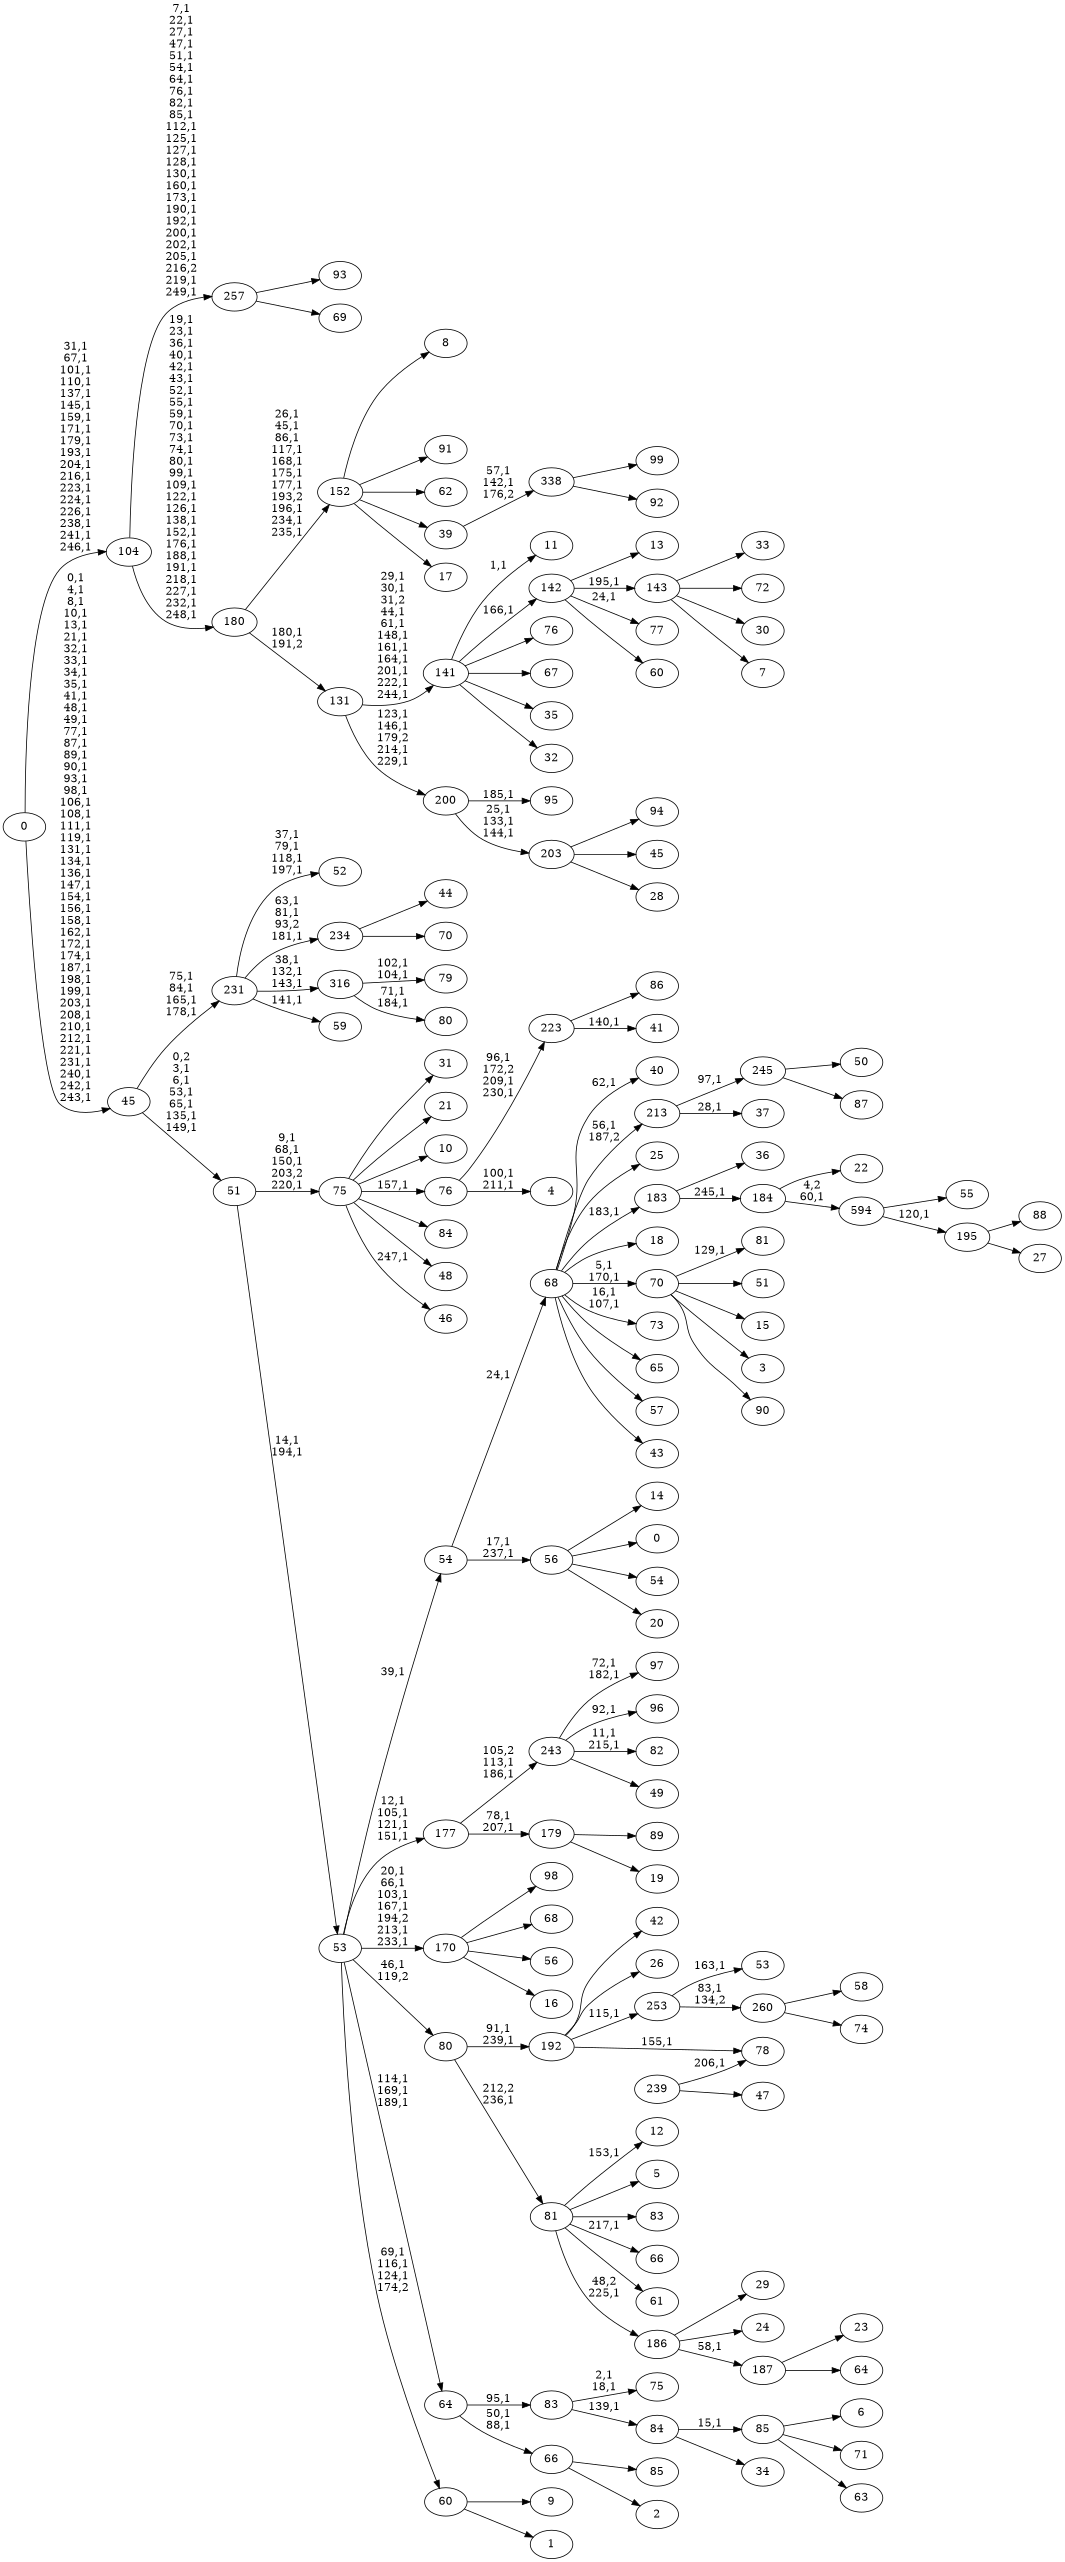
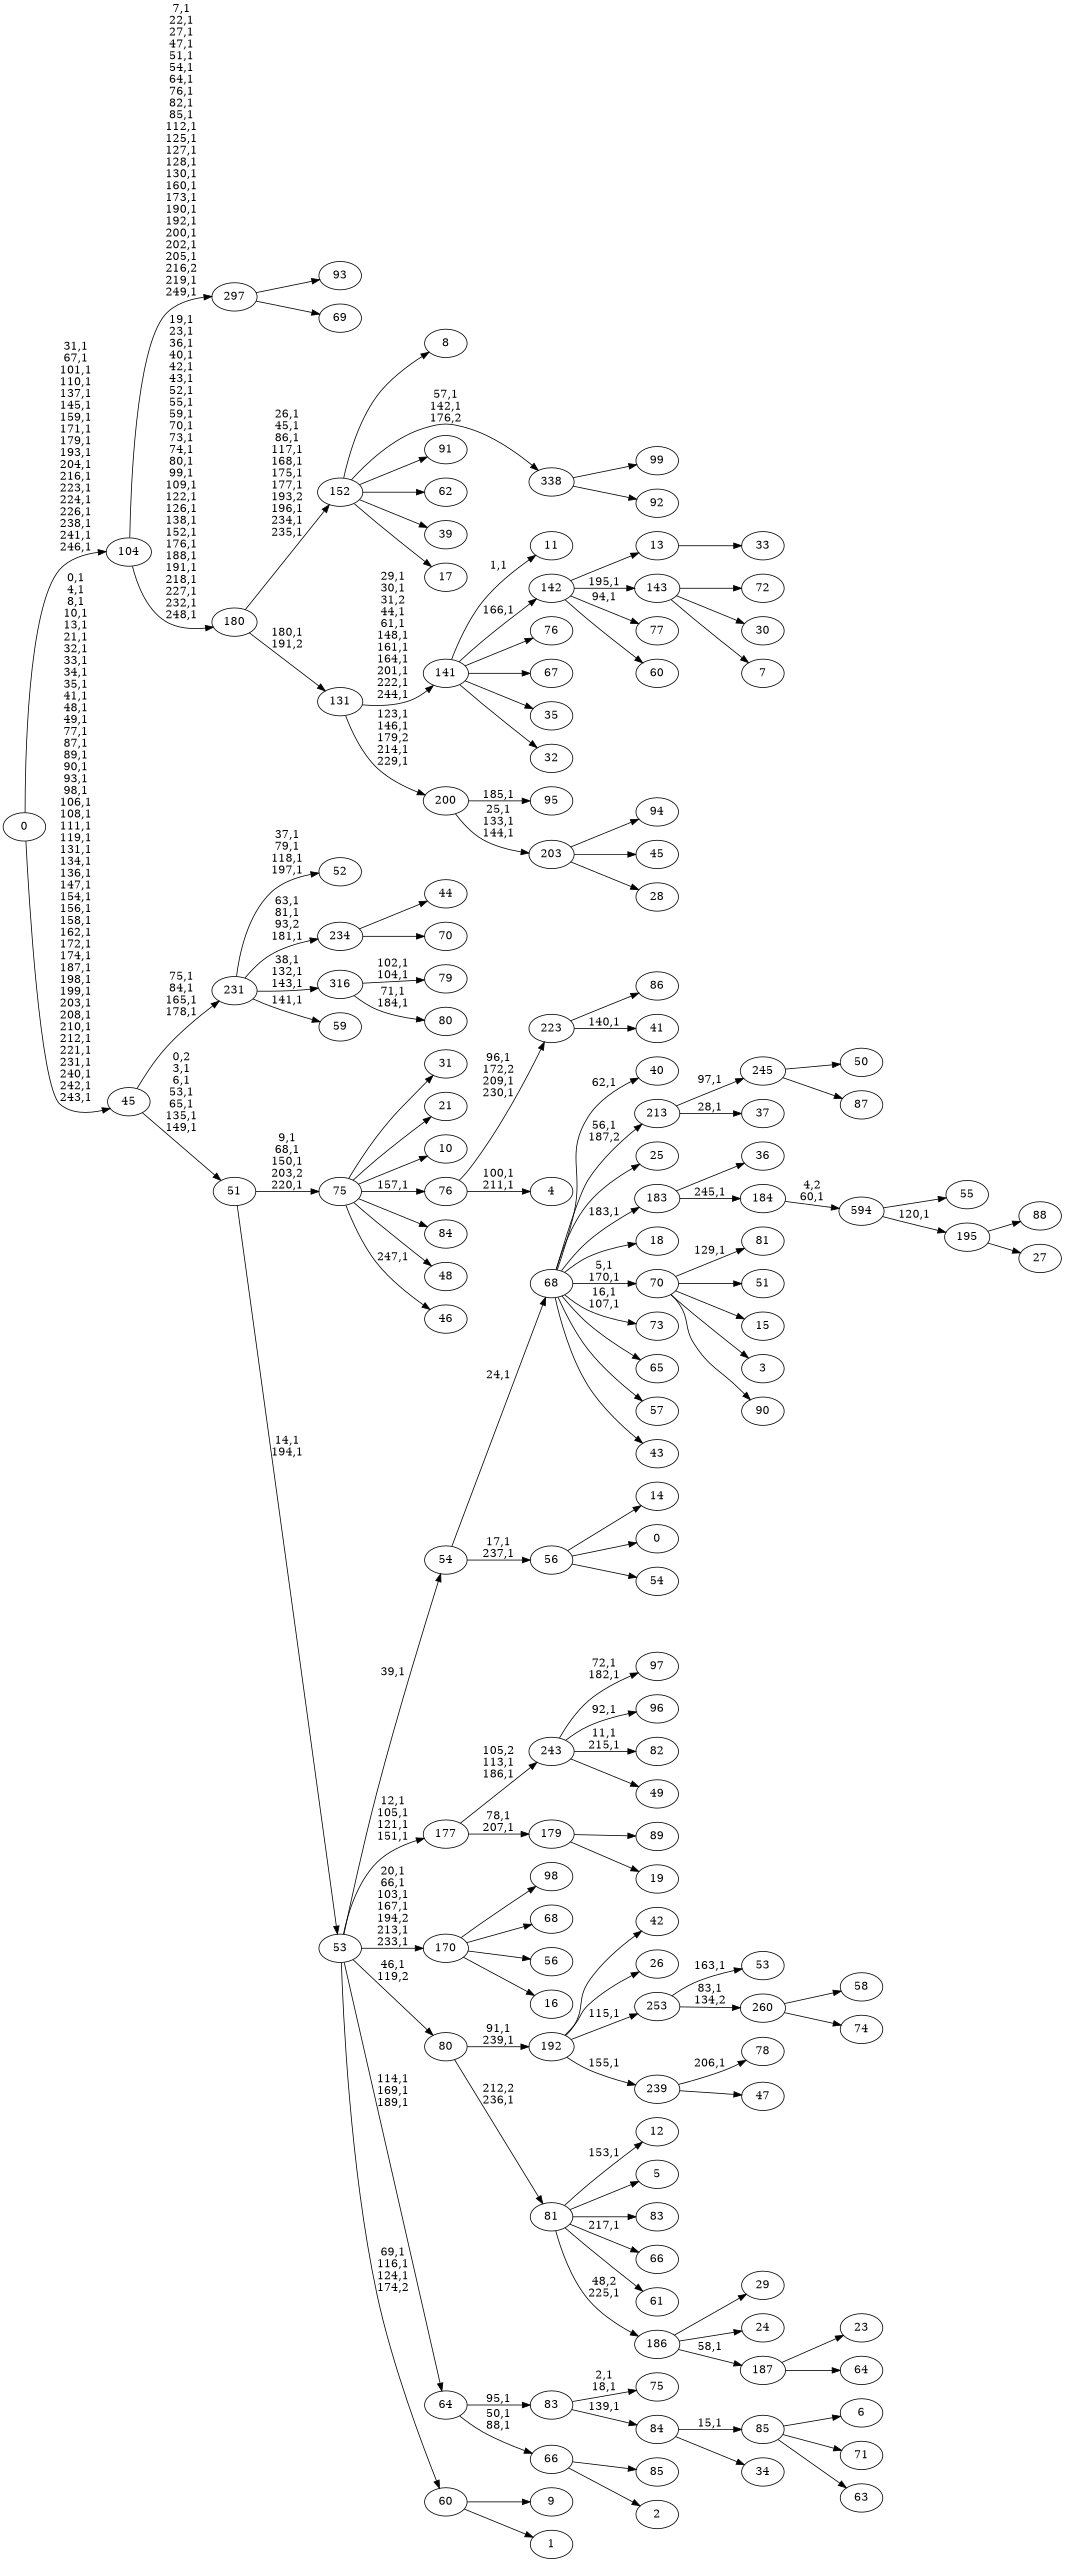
  digraph {
    rankdir=LR
    n1 [label=99]
    n2 [label=98]
    n3 [label=97]
    n4 [label=96]
    n5 [label=95]
    n6 [label=94]
    n7 [label=93]
    n8 [label=92]
    338
    n10 [label=91]
    n11 [label=90]
    n12 [label=89]
    n13 [label=88]
    n14 [label=87]
    n15 [label=86]
    n16 [label=85]
    n17 [label=84]
    n18 [label=83]
    n19 [label=82]
    n20 [label=81]
    n21 [label=80]
    n22 [label=79]
    316
    n24 [label=78]
    n25 [label=77]
    n26 [label=76]
    n27 [label=75]
    n28 [label=74]
    n29 [label=73]
    n30 [label=72]
    n31 [label=71]
    n32 [label=70]
    n33 [label=69]
-   297 [label=257]
+   297
    n35 [label=68]
    n36 [label=67]
    n37 [label=66]
    n38 [label=65]
    n39 [label=64]
    n40 [label=63]
    n41 [label=62]
    n42 [label=61]
    n43 [label=60]
    n44 [label=59]
    n45 [label=58]
    260
    n47 [label=57]
    n48 [label=56]
    n49 [label=55]
    n50 [label=54]
    n51 [label=53]
    253
    n53 [label=52]
    n54 [label=51]
    n55 [label=50]
    245
    n57 [label=49]
    243
    n59 [label=48]
    n60 [label=47]
    239
    n62 [label=46]
    n63 [label=45]
    n64 [label=44]
    234
    231
    n67 [label=43]
    n68 [label=42]
    n69 [label=41]
    223
    n71 [label=40]
    n72 [label=39]
    n73 [label=37]
    213
    n75 [label=36]
    n76 [label=35]
    n77 [label=34]
    n78 [label=33]
    n79 [label=32]
    n80 [label=31]
    n81 [label=30]
    n82 [label=29]
    n83 [label=28]
    203
    200
    n86 [label=27]
    195
    n88 [label=594]
    n89 [label=26]
    192
    n91 [label=25]
    n92 [label=24]
    n93 [label=23]
    187
    186
-   n96 [label=22]
    184
    183
    n99 [label=21]
-   n100 [label=20]
    n101 [label=19]
    179
    177
    n104 [label=18]
    n105 [label=17]
    n106 [label=16]
    170
    n108 [label=15]
    n109 [label=14]
    n110 [label=13]
    n111 [label=12]
    n112 [label=11]
    n113 [label=10]
    n114 [label=9]
    n115 [label=8]
    n116 [label=152]
    n117 [label=7]
    143
    142
    141
    131
    n122 [label=180]
    104
    n124 [label=6]
    85
    84
    83
    n128 [label=5]
    81
    80
    n131 [label=4]
    76
    75
    n134 [label=3]
    70
    68
    n137 [label=2]
    66
    64
    n140 [label=1]
    60
    n142 [label=0]
    56
    54
    53
    51
    45
    0
    338 -> n1
    338 -> n8
    316 -> n21 [label="71,1\n184,1"]
    316 -> n22 [label="102,1\n104,1"]
    297 -> n7
    297 -> n33
    260 -> n28
    260 -> n45
    253 -> 260 [label="83,1\n134,2"]
    253 -> n51 [label="163,1"]
    245 -> n14
    245 -> n55
    243 -> n3 [label="72,1\n182,1"]
    243 -> n4 [label="92,1"]
    243 -> n19 [label="11,1\n215,1"]
    243 -> n57
    239 -> n24 [label="206,1"]
    239 -> n60
    234 -> n32
    234 -> n64
    231 -> 316 [label="38,1\n132,1\n143,1"]
    231 -> n44 [label="141,1"]
    231 -> n53 [label="37,1\n79,1\n118,1\n197,1"]
    231 -> 234 [label="63,1\n81,1\n93,2\n181,1"]
    223 -> n15
    223 -> n69 [label="140,1"]
    213 -> 245 [label="97,1"]
    213 -> n73 [label="28,1"]
    203 -> n6
    203 -> n63
    203 -> n83
    200 -> n5 [label="185,1"]
    200 -> 203 [label="25,1\n133,1\n144,1"]
    195 -> n13
    195 -> n86
    n88 -> n49
    n88 -> 195 [label="120,1"]
    192 -> 253 [label="115,1"]
-   192 -> n24 [label="155,1"]
+   192 -> 239 [label="155,1"]
    192 -> n68
    192 -> n89
    187 -> n39
    187 -> n93
    186 -> n82
    186 -> n92
    186 -> 187 [label="58,1"]
    184 -> n88 [label="4,2\n60,1"]
-   184 -> n96
    183 -> n75
    183 -> 184 [label="245,1"]
    179 -> n12
    179 -> n101
    177 -> 243 [label="105,2\n113,1\n186,1"]
    177 -> 179 [label="78,1\n207,1"]
    170 -> n2
    170 -> n35
    170 -> n48
    170 -> n106
-   n72 -> 338 [label="57,1\n142,1\n176,2"]
+   n116 -> 338 [label="57,1\n142,1\n176,2"]
    n116 -> n10
    n116 -> n41
    n116 -> n72
    n116 -> n105
    n116 -> n115
    143 -> n30
-   143 -> n78
+   n110 -> n78
    143 -> n81
    143 -> n117
-   142 -> n25 [label="24,1"]
+   142 -> n25 [label="94,1"]
    142 -> n43
    142 -> n110
    142 -> 143 [label="195,1"]
    141 -> n26
    141 -> n36
    141 -> n76
    141 -> n79
    141 -> n112 [label="1,1"]
    141 -> 142 [label="166,1"]
    131 -> 200 [label="123,1\n146,1\n179,2\n214,1\n229,1"]
    131 -> 141 [label="29,1\n30,1\n31,2\n44,1\n61,1\n148,1\n161,1\n164,1\n201,1\n222,1\n244,1"]
    n122 -> n116 [label="26,1\n45,1\n86,1\n117,1\n168,1\n175,1\n177,1\n193,2\n196,1\n234,1\n235,1"]
    n122 -> 131 [label="180,1\n191,2"]
    104 -> 297 [label="7,1\n22,1\n27,1\n47,1\n51,1\n54,1\n64,1\n76,1\n82,1\n85,1\n112,1\n125,1\n127,1\n128,1\n130,1\n160,1\n173,1\n190,1\n192,1\n200,1\n202,1\n205,1\n216,2\n219,1\n249,1"]
    104 -> n122 [label="19,1\n23,1\n36,1\n40,1\n42,1\n43,1\n52,1\n55,1\n59,1\n70,1\n73,1\n74,1\n80,1\n99,1\n109,1\n122,1\n126,1\n138,1\n152,1\n176,1\n188,1\n191,1\n218,1\n227,1\n232,1\n248,1"]
    85 -> n31
    85 -> n40
    85 -> n124
    84 -> n77
    84 -> 85 [label="15,1"]
    83 -> n27 [label="2,1\n18,1"]
    83 -> 84 [label="139,1"]
    81 -> n18
    81 -> n37 [label="217,1"]
    81 -> n42
    81 -> 186 [label="48,2\n225,1"]
    81 -> n111 [label="153,1"]
    81 -> n128
    80 -> 192 [label="91,1\n239,1"]
    80 -> 81 [label="212,2\n236,1"]
    76 -> 223 [label="96,1\n172,2\n209,1\n230,1"]
    76 -> n131 [label="100,1\n211,1"]
    75 -> n17
    75 -> n59
    75 -> n62 [label="247,1"]
    75 -> n80
    75 -> n99
    75 -> n113
    75 -> 76 [label="157,1"]
    70 -> n11
    70 -> n20 [label="129,1"]
    70 -> n54
    70 -> n108
    70 -> n134
    68 -> n29 [label="16,1\n107,1"]
    68 -> n38
    68 -> n47
    68 -> n67
    68 -> n71 [label="62,1"]
    68 -> 213 [label="56,1\n187,2"]
    68 -> n91
    68 -> 183 [label="183,1"]
    68 -> n104
    68 -> 70 [label="5,1\n170,1"]
    66 -> n16
    66 -> n137
    64 -> 83 [label="95,1"]
    64 -> 66 [label="50,1\n88,1"]
    60 -> n114
    60 -> n140
    56 -> n50
-   56 -> n100
    56 -> n109
    56 -> n142
    54 -> 68 [label="24,1"]
    54 -> 56 [label="17,1\n237,1"]
    53 -> 177 [label="12,1\n105,1\n121,1\n151,1"]
    53 -> 170 [label="20,1\n66,1\n103,1\n167,1\n194,2\n213,1\n233,1"]
    53 -> 80 [label="46,1\n119,2"]
    53 -> 64 [label="114,1\n169,1\n189,1"]
    53 -> 60 [label="69,1\n116,1\n124,1\n174,2"]
    53 -> 54 [label="39,1"]
    51 -> 75 [label="9,1\n68,1\n150,1\n203,2\n220,1"]
    51 -> 53 [label="14,1\n194,1"]
    45 -> 231 [label="75,1\n84,1\n165,1\n178,1"]
    45 -> 51 [label="0,2\n3,1\n6,1\n53,1\n65,1\n135,1\n149,1"]
    0 -> 104 [label="31,1\n67,1\n101,1\n110,1\n137,1\n145,1\n159,1\n171,1\n179,1\n193,1\n204,1\n216,1\n223,1\n224,1\n226,1\n238,1\n241,1\n246,1"]
    0 -> 45 [label="0,1\n4,1\n8,1\n10,1\n13,1\n21,1\n32,1\n33,1\n34,1\n35,1\n41,1\n48,1\n49,1\n77,1\n87,1\n89,1\n90,1\n93,1\n98,1\n106,1\n108,1\n111,1\n119,1\n131,1\n134,1\n136,1\n147,1\n154,1\n156,1\n158,1\n162,1\n172,1\n174,1\n187,1\n198,1\n199,1\n203,1\n208,1\n210,1\n212,1\n221,1\n231,1\n240,1\n242,1\n243,1"]
  }
